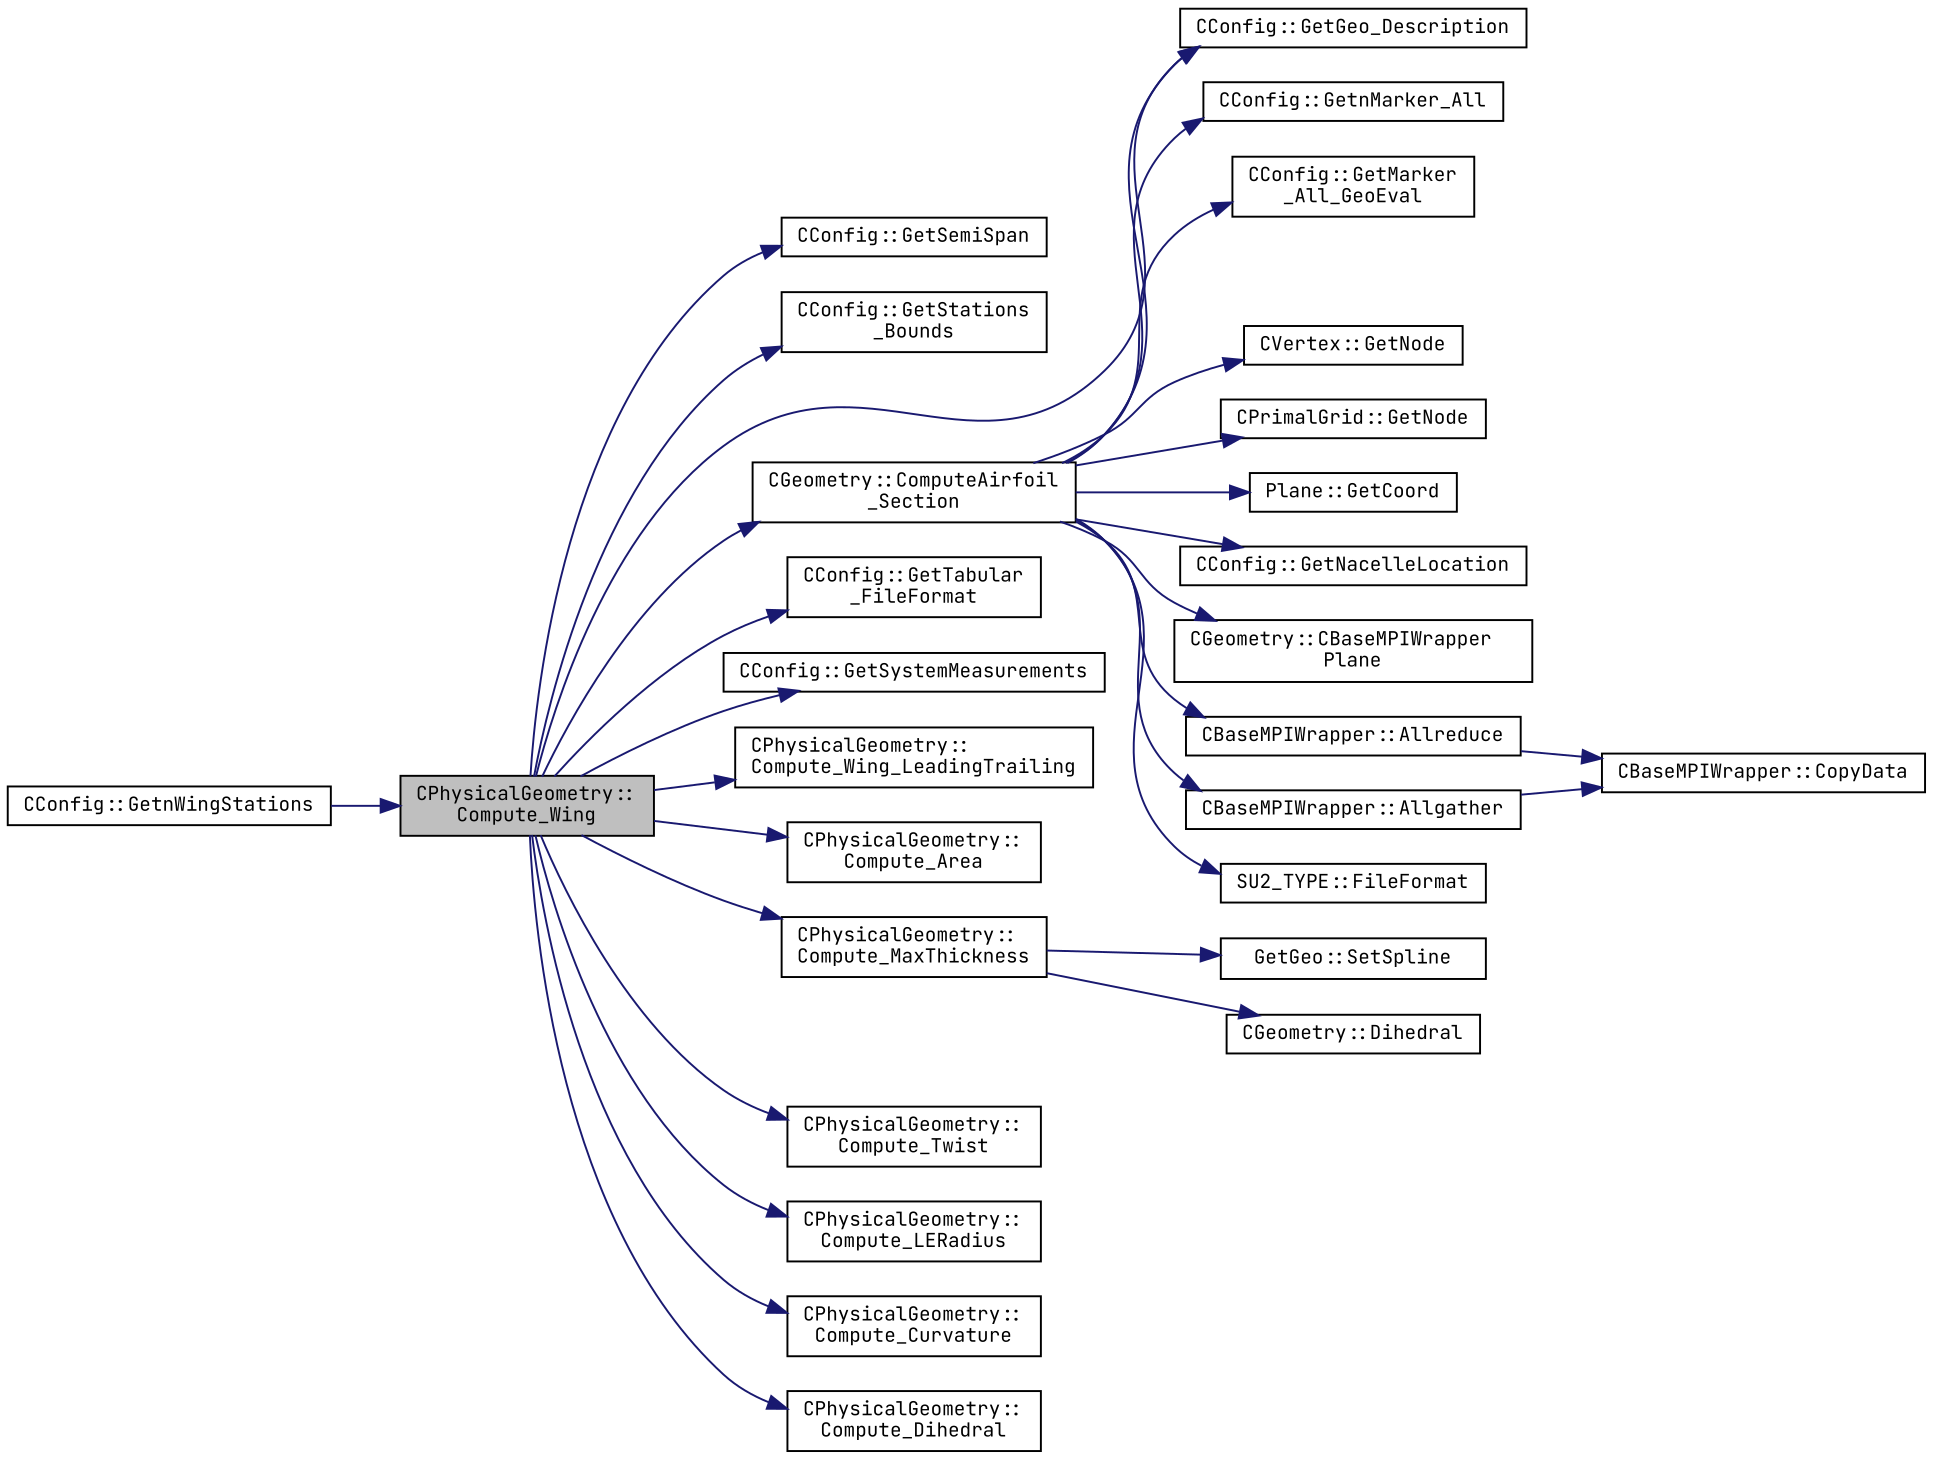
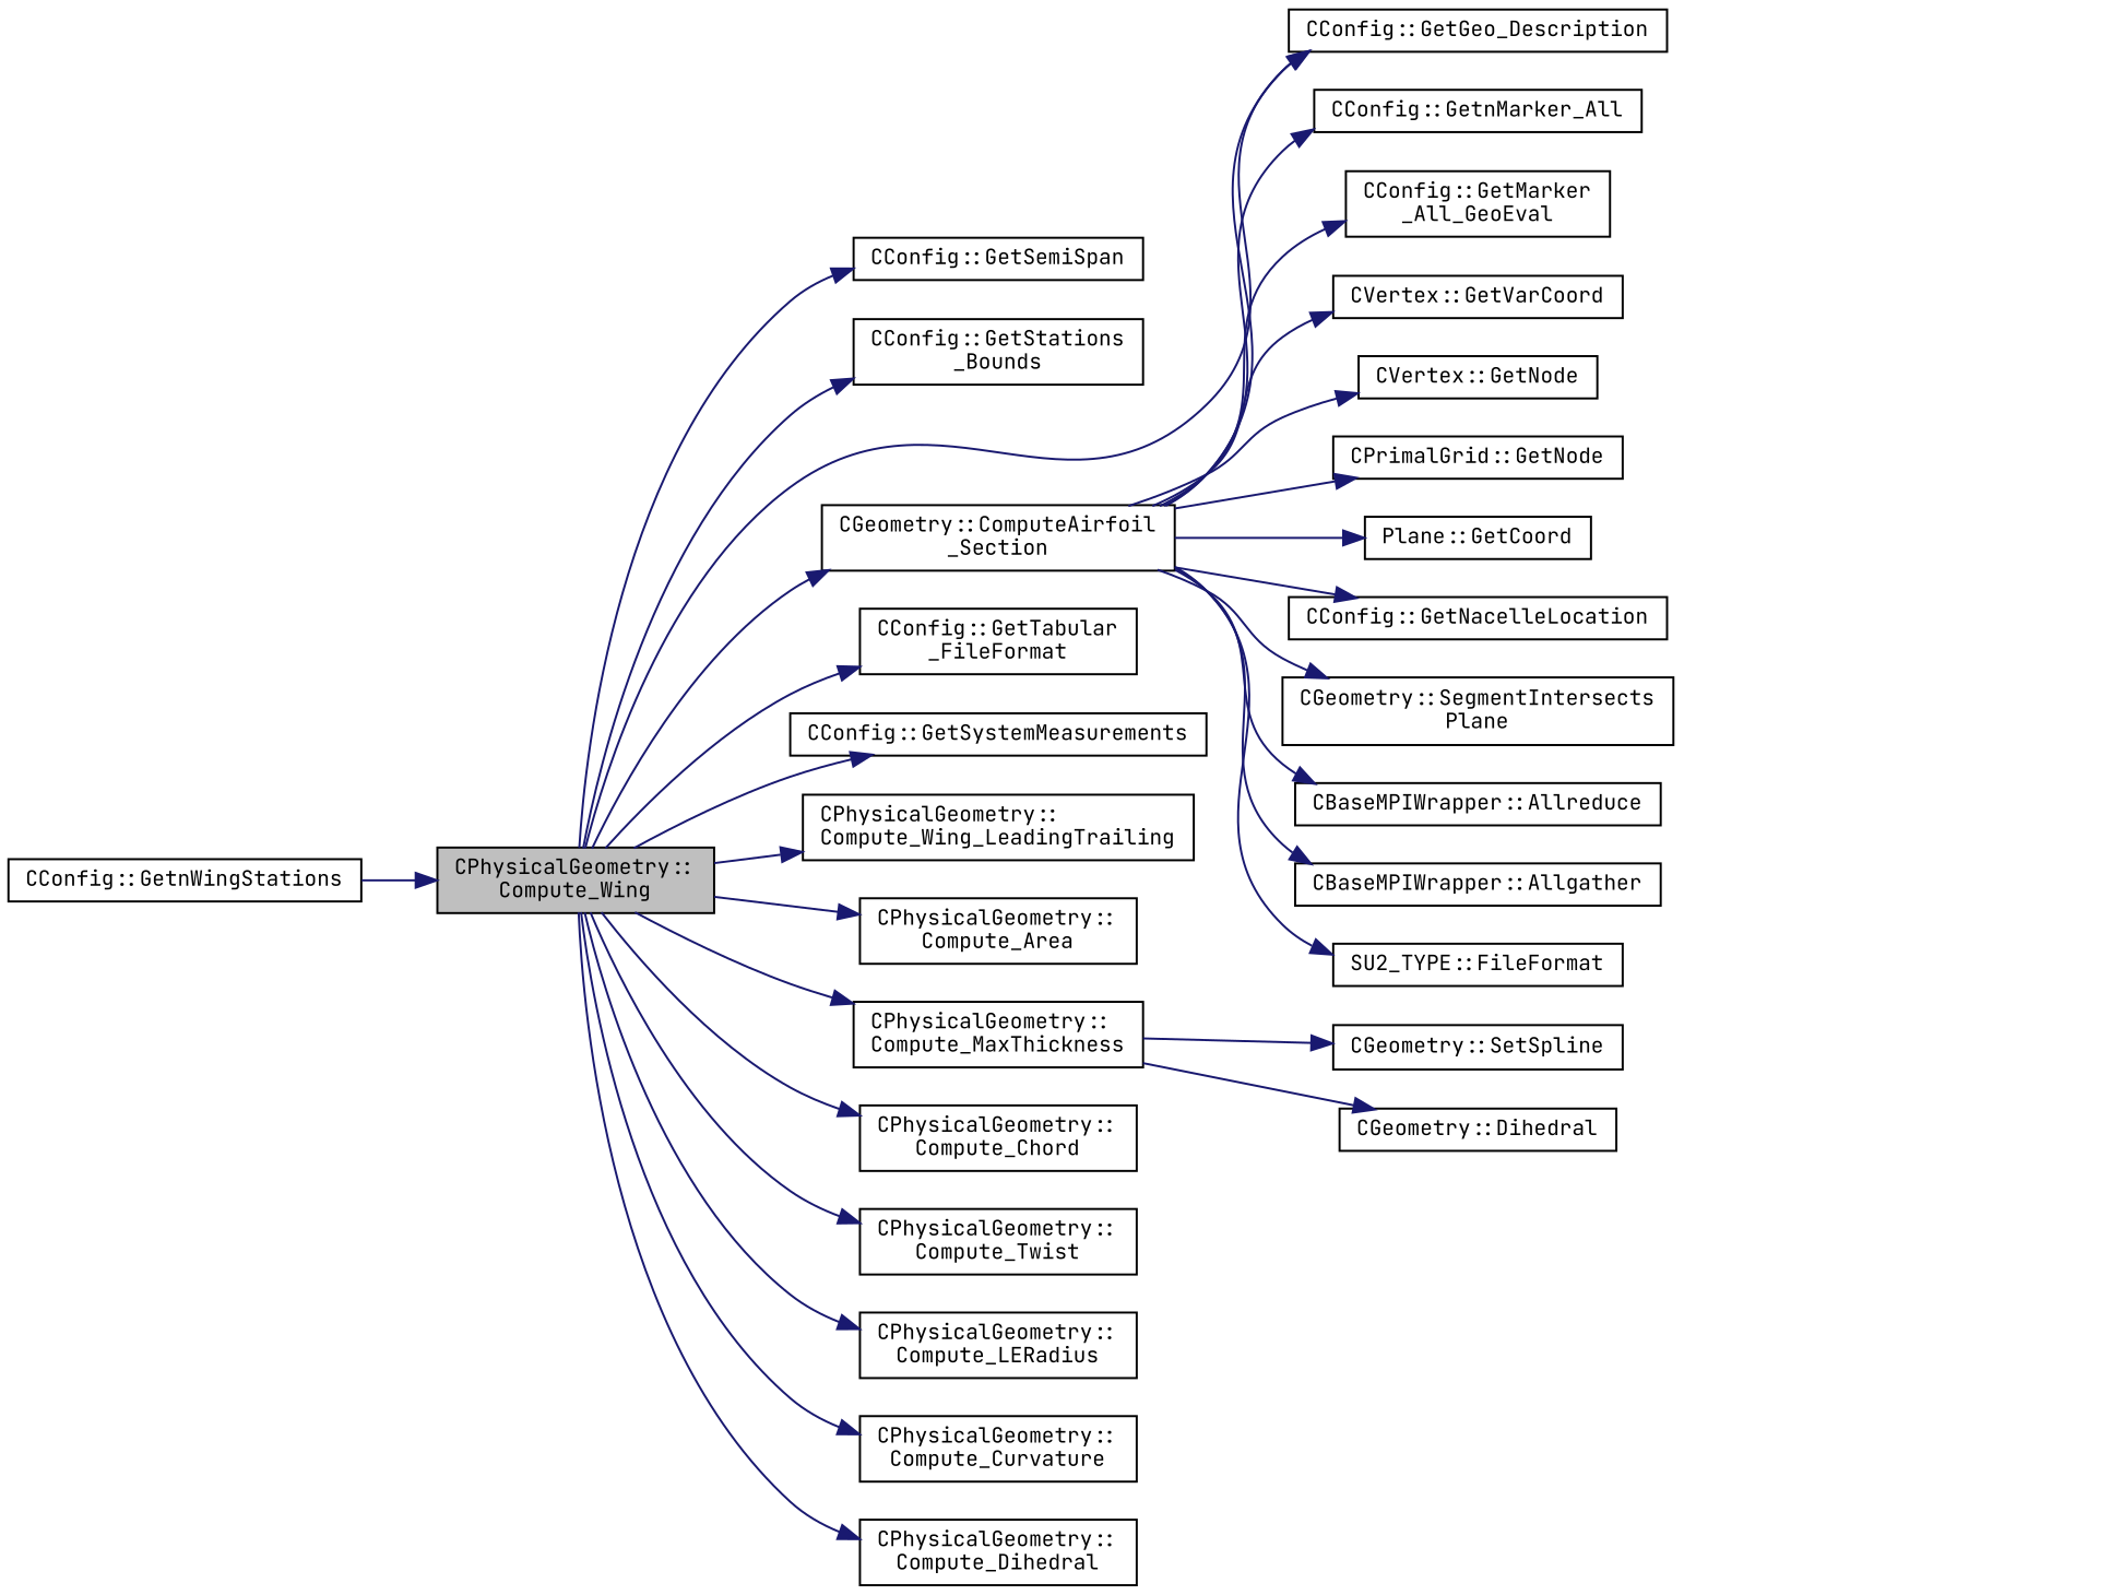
  digraph {
    fontname="JetBrains Mono"
    rankdir=LR
    node [color=black fillcolor=white fontname="JetBrains Mono" fontsize=10 shape=record style=filled]
    edge [color=midnightblue fontname="JetBrains Mono" fontsize=10 labelfontname=Helvetica labelfontsize=10 style=solid]
    n1 [fillcolor=grey75 fontcolor=black height=0.2 label="CPhysicalGeometry::\lCompute_Wing" width=0.4]
    n2 [height=0.2 label="CConfig::GetSemiSpan" width=0.4]
    n3 [height=0.2 label="CConfig::GetStations\l_Bounds" width=0.4]
    n4 [height=0.2 label="CConfig::GetGeo_Description" width=0.4]
    n5 [height=0.2 label="CGeometry::ComputeAirfoil\l_Section" width=0.4]
    n6 [height=0.2 label="CConfig::GetTabular\l_FileFormat" width=0.4]
    n7 [height=0.2 label="CConfig::GetSystemMeasurements" width=0.4]
    n8 [height=0.2 label="CPhysicalGeometry::\lCompute_Wing_LeadingTrailing" width=0.4]
    n9 [height=0.2 label="CPhysicalGeometry::\lCompute_Area" width=0.4]
    n10 [height=0.2 label="CPhysicalGeometry::\lCompute_MaxThickness" width=0.4]
+   n11 [height=0.2 label="CPhysicalGeometry::\lCompute_Chord" width=0.4]
    n12 [height=0.2 label="CPhysicalGeometry::\lCompute_Twist" width=0.4]
    n13 [height=0.2 label="CPhysicalGeometry::\lCompute_LERadius" width=0.4]
    n14 [height=0.2 label="CPhysicalGeometry::\lCompute_Curvature" width=0.4]
    n15 [height=0.2 label="CPhysicalGeometry::\lCompute_Dihedral" width=0.4]
    n16 [height=0.2 label="CConfig::GetnWingStations" width=0.4]
    n17 [height=0.2 label="CConfig::GetnMarker_All" width=0.4]
    n18 [height=0.2 label="CConfig::GetMarker\l_All_GeoEval" width=0.4]
+   n19 [height=0.2 label="CVertex::GetVarCoord" width=0.4]
    n20 [height=0.2 label="CVertex::GetNode" width=0.4]
    n21 [height=0.2 label="CPrimalGrid::GetNode" width=0.4]
    n22 [height=0.2 label="Plane::GetCoord" width=0.4]
    n23 [height=0.2 label="CConfig::GetNacelleLocation" width=0.4]
-   n24 [height=0.2 label="CGeometry::CBaseMPIWrapper\lPlane" width=0.4]
+   n24 [height=0.2 label="CGeometry::SegmentIntersects\lPlane" width=0.4]
    n25 [height=0.2 label="CBaseMPIWrapper::Allreduce" width=0.4]
    n26 [height=0.2 label="CBaseMPIWrapper::Allgather" width=0.4]
    n27 [height=0.2 label="SU2_TYPE::FileFormat" width=0.4]
-   n28 [height=0.2 label="GetGeo::SetSpline" width=0.4]
+   n28 [height=0.2 label="CGeometry::SetSpline" width=0.4]
    n29 [height=0.2 label="CGeometry::Dihedral" width=0.4]
-   n30 [height=0.2 label="CBaseMPIWrapper::CopyData" width=0.4]
    n1 -> n2
    n1 -> n3
    n1 -> n4
    n1 -> n5
    n1 -> n6
    n1 -> n7
    n1 -> n8
    n1 -> n9
    n1 -> n10
+   n1 -> n11
    n1 -> n12
    n1 -> n13
    n1 -> n14
    n1 -> n15
    n5 -> n4
    n5 -> n17
    n5 -> n18
+   n5 -> n19
    n5 -> n20
    n5 -> n21
    n5 -> n22
    n5 -> n23
    n5 -> n24
    n5 -> n25
    n5 -> n26
    n5 -> n27
    n10 -> n28
    n10 -> n29
    n16 -> n1
-   n25 -> n30
-   n26 -> n30
  }
